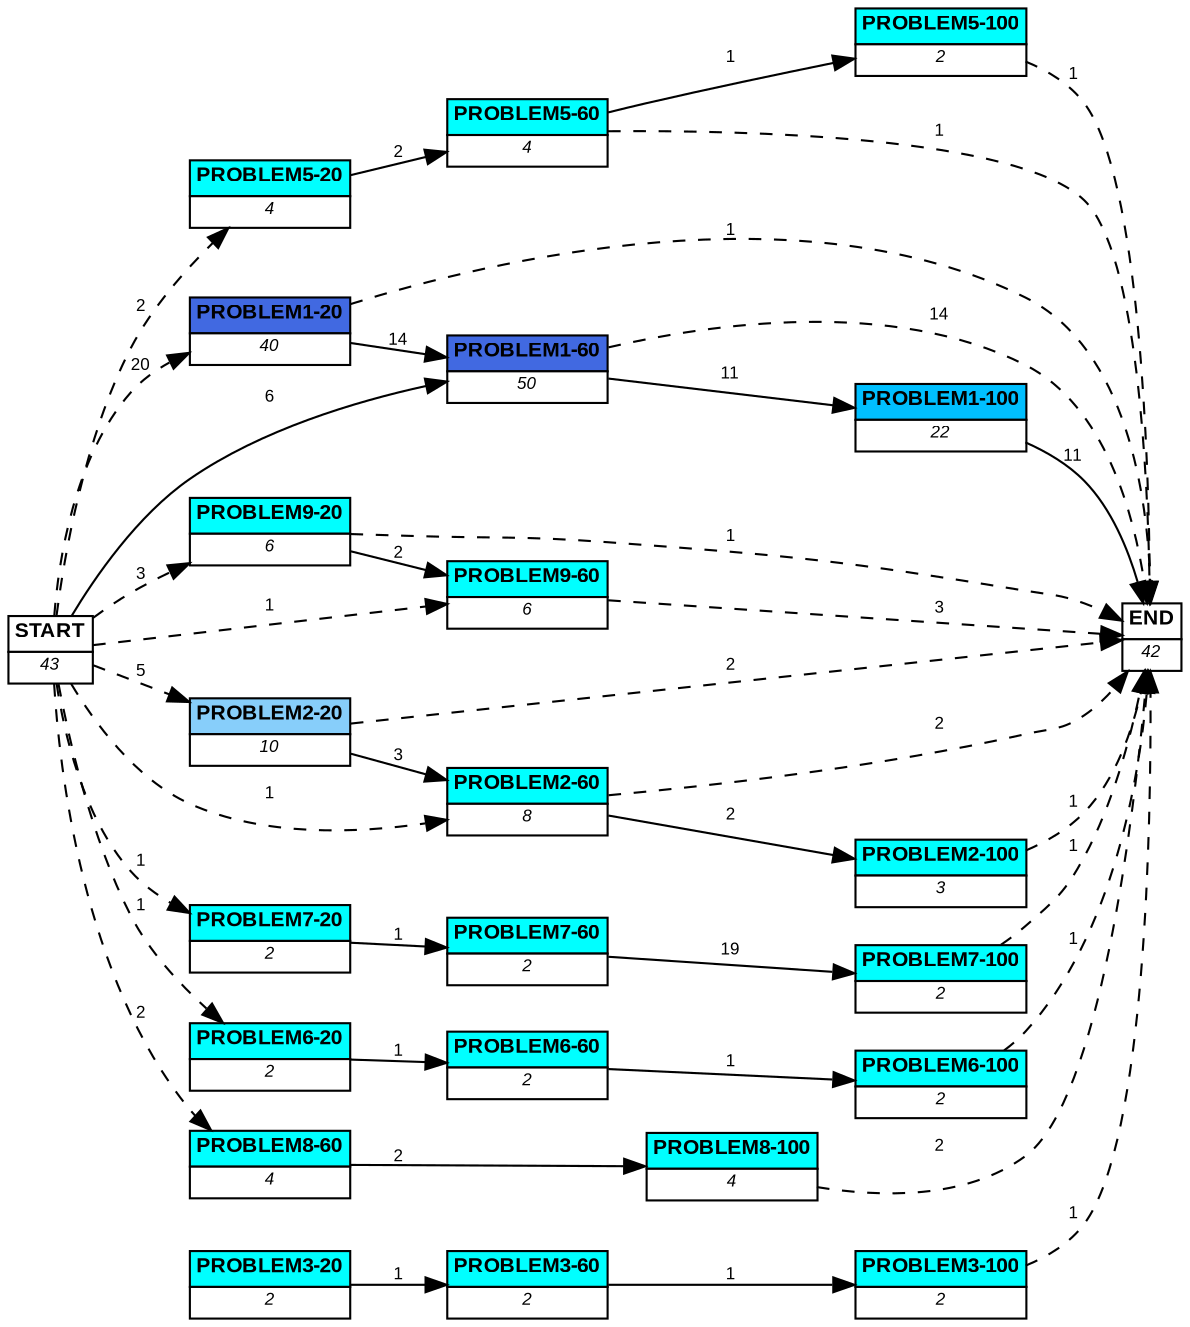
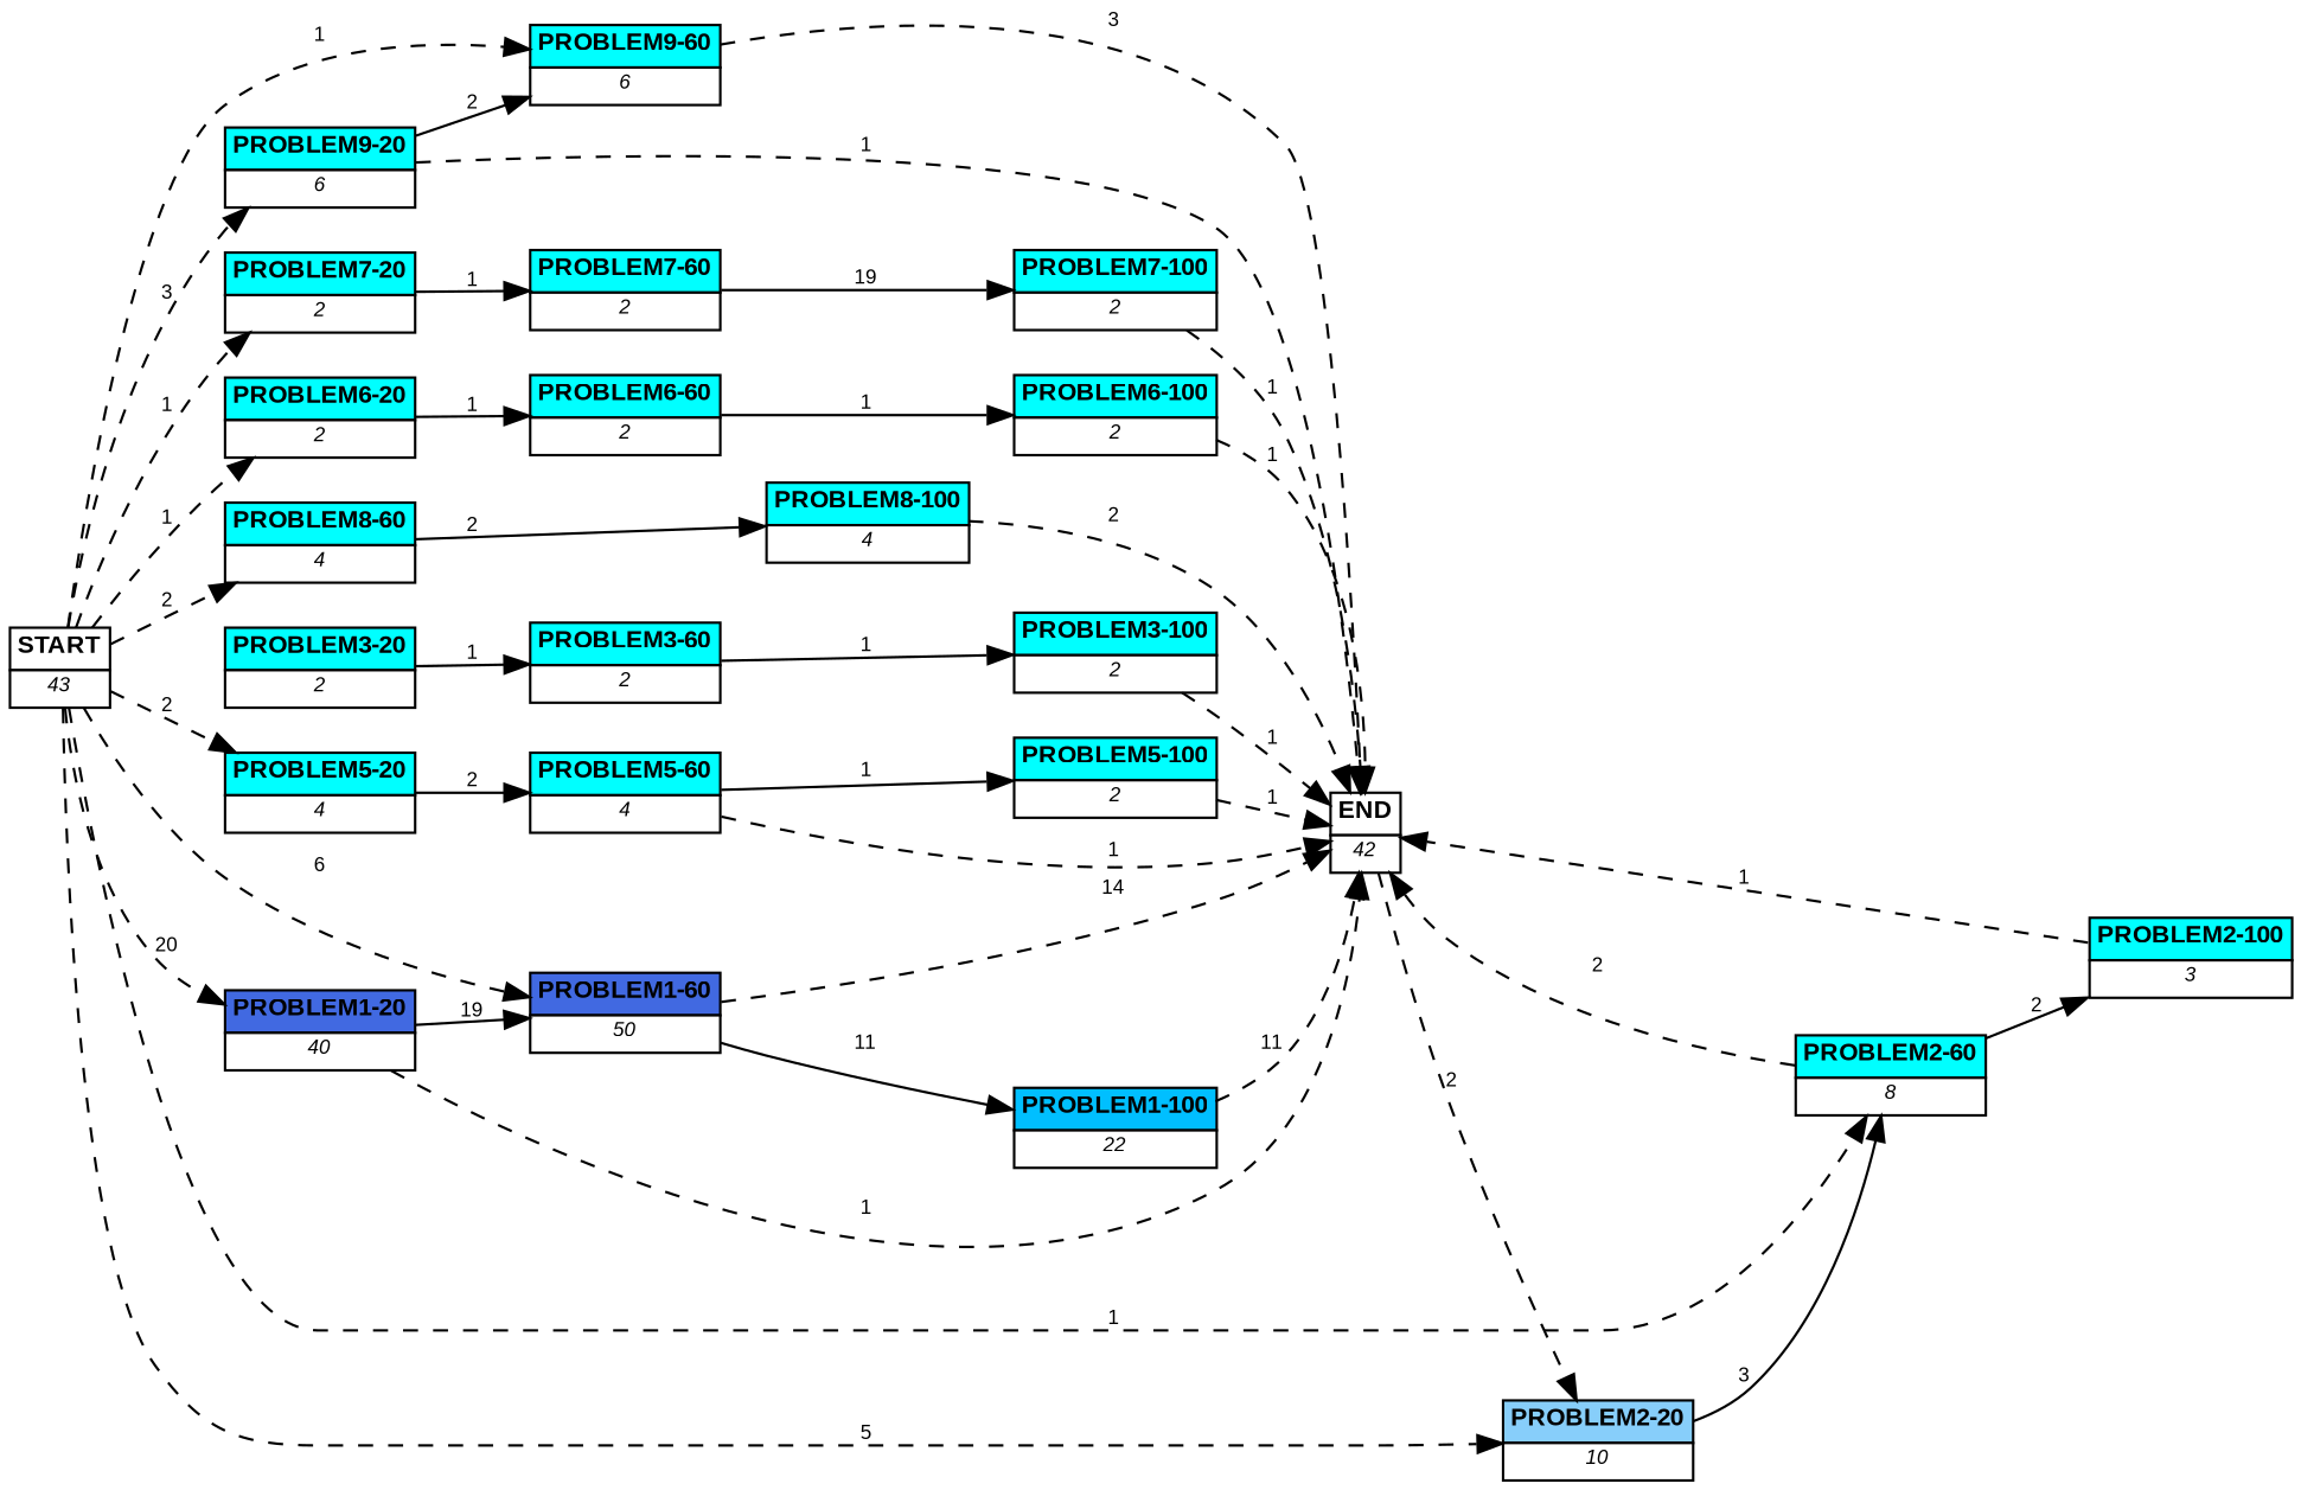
  digraph {
    rankdir=LR
    node [shape=plain]
    edge [fontname=Arial fontsize=8 labelfloat=false style=dashed]
    n1 [label=<<table border="0" cellborder="1" cellspacing="0"><tr><td bgcolor="aqua"><FONT face="Arial" POINT-SIZE="10"><b>PROBLEM5-20</b></FONT></td></tr><tr><td bgcolor="white"><FONT face="Arial" POINT-SIZE="8"><i>4</i></FONT></td></tr></table>>]
    n2 [label=<<table border="0" cellborder="1" cellspacing="0"><tr><td bgcolor="aqua"><FONT face="Arial" POINT-SIZE="10"><b>PROBLEM5-60</b></FONT></td></tr><tr><td bgcolor="white"><FONT face="Arial" POINT-SIZE="8"><i>4</i></FONT></td></tr></table>>]
    n3 [label=<<table border="0" cellborder="1" cellspacing="0"><tr><td bgcolor="aqua"><FONT face="Arial" POINT-SIZE="10"><b>PROBLEM5-100</b></FONT></td></tr><tr><td bgcolor="white"><FONT face="Arial" POINT-SIZE="8"><i>2</i></FONT></td></tr></table>>]
    n4 [label=<<table border="0" cellborder="1" cellspacing="0"><tr><td bgcolor="white"><FONT face="Arial" POINT-SIZE="10"><b>END</b></FONT></td></tr><tr><td bgcolor="white"><FONT face="Arial" POINT-SIZE="8"><i>42</i></FONT></td></tr></table>>]
    n5 [label=<<table border="0" cellborder="1" cellspacing="0"><tr><td bgcolor="royalblue"><FONT face="Arial" POINT-SIZE="10"><b>PROBLEM1-20</b></FONT></td></tr><tr><td bgcolor="white"><FONT face="Arial" POINT-SIZE="8"><i>40</i></FONT></td></tr></table>>]
    n6 [label=<<table border="0" cellborder="1" cellspacing="0"><tr><td bgcolor="royalblue"><FONT face="Arial" POINT-SIZE="10"><b>PROBLEM1-60</b></FONT></td></tr><tr><td bgcolor="white"><FONT face="Arial" POINT-SIZE="8"><i>50</i></FONT></td></tr></table>>]
    n7 [label=<<table border="0" cellborder="1" cellspacing="0"><tr><td bgcolor="deepskyblue"><FONT face="Arial" POINT-SIZE="10"><b>PROBLEM1-100</b></FONT></td></tr><tr><td bgcolor="white"><FONT face="Arial" POINT-SIZE="8"><i>22</i></FONT></td></tr></table>>]
    n8 [label=<<table border="0" cellborder="1" cellspacing="0"><tr><td bgcolor="aqua"><FONT face="Arial" POINT-SIZE="10"><b>PROBLEM9-20</b></FONT></td></tr><tr><td bgcolor="white"><FONT face="Arial" POINT-SIZE="8"><i>6</i></FONT></td></tr></table>>]
    n9 [label=<<table border="0" cellborder="1" cellspacing="0"><tr><td bgcolor="aqua"><FONT face="Arial" POINT-SIZE="10"><b>PROBLEM9-60</b></FONT></td></tr><tr><td bgcolor="white"><FONT face="Arial" POINT-SIZE="8"><i>6</i></FONT></td></tr></table>>]
    n10 [label=<<table border="0" cellborder="1" cellspacing="0"><tr><td bgcolor="lightskyblue"><FONT face="Arial" POINT-SIZE="10"><b>PROBLEM2-20</b></FONT></td></tr><tr><td bgcolor="white"><FONT face="Arial" POINT-SIZE="8"><i>10</i></FONT></td></tr></table>>]
    n11 [label=<<table border="0" cellborder="1" cellspacing="0"><tr><td bgcolor="aqua"><FONT face="Arial" POINT-SIZE="10"><b>PROBLEM2-60</b></FONT></td></tr><tr><td bgcolor="white"><FONT face="Arial" POINT-SIZE="8"><i>8</i></FONT></td></tr></table>>]
    n12 [label=<<table border="0" cellborder="1" cellspacing="0"><tr><td bgcolor="aqua"><FONT face="Arial" POINT-SIZE="10"><b>PROBLEM2-100</b></FONT></td></tr><tr><td bgcolor="white"><FONT face="Arial" POINT-SIZE="8"><i>3</i></FONT></td></tr></table>>]
    n13 [label=<<table border="0" cellborder="1" cellspacing="0"><tr><td bgcolor="aqua"><FONT face="Arial" POINT-SIZE="10"><b>PROBLEM7-20</b></FONT></td></tr><tr><td bgcolor="white"><FONT face="Arial" POINT-SIZE="8"><i>2</i></FONT></td></tr></table>>]
    n14 [label=<<table border="0" cellborder="1" cellspacing="0"><tr><td bgcolor="aqua"><FONT face="Arial" POINT-SIZE="10"><b>PROBLEM7-60</b></FONT></td></tr><tr><td bgcolor="white"><FONT face="Arial" POINT-SIZE="8"><i>2</i></FONT></td></tr></table>>]
    n15 [label=<<table border="0" cellborder="1" cellspacing="0"><tr><td bgcolor="aqua"><FONT face="Arial" POINT-SIZE="10"><b>PROBLEM7-100</b></FONT></td></tr><tr><td bgcolor="white"><FONT face="Arial" POINT-SIZE="8"><i>2</i></FONT></td></tr></table>>]
    n16 [label=<<table border="0" cellborder="1" cellspacing="0"><tr><td bgcolor="aqua"><FONT face="Arial" POINT-SIZE="10"><b>PROBLEM6-20</b></FONT></td></tr><tr><td bgcolor="white"><FONT face="Arial" POINT-SIZE="8"><i>2</i></FONT></td></tr></table>>]
    n17 [label=<<table border="0" cellborder="1" cellspacing="0"><tr><td bgcolor="aqua"><FONT face="Arial" POINT-SIZE="10"><b>PROBLEM6-60</b></FONT></td></tr><tr><td bgcolor="white"><FONT face="Arial" POINT-SIZE="8"><i>2</i></FONT></td></tr></table>>]
    n18 [label=<<table border="0" cellborder="1" cellspacing="0"><tr><td bgcolor="aqua"><FONT face="Arial" POINT-SIZE="10"><b>PROBLEM6-100</b></FONT></td></tr><tr><td bgcolor="white"><FONT face="Arial" POINT-SIZE="8"><i>2</i></FONT></td></tr></table>>]
    n19 [label=<<table border="0" cellborder="1" cellspacing="0"><tr><td bgcolor="aqua"><FONT face="Arial" POINT-SIZE="10"><b>PROBLEM8-60</b></FONT></td></tr><tr><td bgcolor="white"><FONT face="Arial" POINT-SIZE="8"><i>4</i></FONT></td></tr></table>>]
    n20 [label=<<table border="0" cellborder="1" cellspacing="0"><tr><td bgcolor="aqua"><FONT face="Arial" POINT-SIZE="10"><b>PROBLEM8-100</b></FONT></td></tr><tr><td bgcolor="white"><FONT face="Arial" POINT-SIZE="8"><i>4</i></FONT></td></tr></table>>]
    n21 [label=<<table border="0" cellborder="1" cellspacing="0"><tr><td bgcolor="aqua"><FONT face="Arial" POINT-SIZE="10"><b>PROBLEM3-20</b></FONT></td></tr><tr><td bgcolor="white"><FONT face="Arial" POINT-SIZE="8"><i>2</i></FONT></td></tr></table>>]
    n22 [label=<<table border="0" cellborder="1" cellspacing="0"><tr><td bgcolor="aqua"><FONT face="Arial" POINT-SIZE="10"><b>PROBLEM3-60</b></FONT></td></tr><tr><td bgcolor="white"><FONT face="Arial" POINT-SIZE="8"><i>2</i></FONT></td></tr></table>>]
    n23 [label=<<table border="0" cellborder="1" cellspacing="0"><tr><td bgcolor="aqua"><FONT face="Arial" POINT-SIZE="10"><b>PROBLEM3-100</b></FONT></td></tr><tr><td bgcolor="white"><FONT face="Arial" POINT-SIZE="8"><i>2</i></FONT></td></tr></table>>]
    n24 [label=<<table border="0" cellborder="1" cellspacing="0"><tr><td bgcolor="white"><FONT face="Arial" POINT-SIZE="10"><b>START</b></FONT></td></tr><tr><td bgcolor="white"><FONT face="Arial" POINT-SIZE="8"><i>43</i></FONT></td></tr></table>>]
    n1 -> n2 [label=2 style=""]
    n2 -> n3 [label=1 style=""]
    n2 -> n4 [label=1]
    n3 -> n4 [label=1]
    n5 -> n4 [label=1]
-   n5 -> n6 [label=14 style=""]
+   n5 -> n6 [label=19 style=""]
    n6 -> n4 [label=14]
    n6 -> n7 [label=11 style=""]
-   n7 -> n4 [label=11 style=solid]
+   n7 -> n4 [label=11]
    n8 -> n4 [label=1]
    n8 -> n9 [label=2 style=""]
    n9 -> n4 [label=3]
-   n10 -> n4 [label=2]
+   n4 -> n10 [label=2]
    n10 -> n11 [label=3 style=""]
    n11 -> n4 [label=2]
    n11 -> n12 [label=2 style=""]
    n12 -> n4 [label=1]
    n13 -> n14 [label=1 style=""]
    n14 -> n15 [label=19 style=""]
    n15 -> n4 [label=1]
    n16 -> n17 [label=1 style=""]
    n17 -> n18 [label=1 style=""]
    n18 -> n4 [label=1]
    n19 -> n20 [label=2 style=""]
    n20 -> n4 [label=2]
    n21 -> n22 [label=1 style=""]
    n22 -> n23 [label=1 style=""]
    n23 -> n4 [label=1]
    n24 -> n1 [label=2]
    n24 -> n5 [label=20]
-   n24 -> n6 [label=6 style=solid]
+   n24 -> n6 [label=6]
    n24 -> n8 [label=3]
    n24 -> n9 [label=1]
    n24 -> n10 [label=5]
    n24 -> n11 [label=1]
    n24 -> n13 [label=1]
    n24 -> n16 [label=1]
    n24 -> n19 [label=2]
  }
